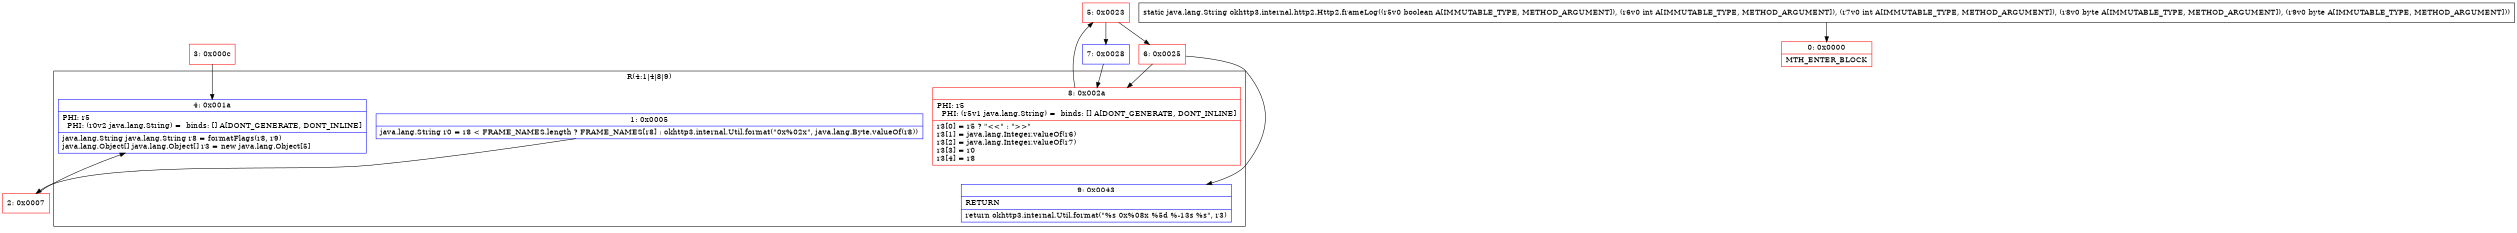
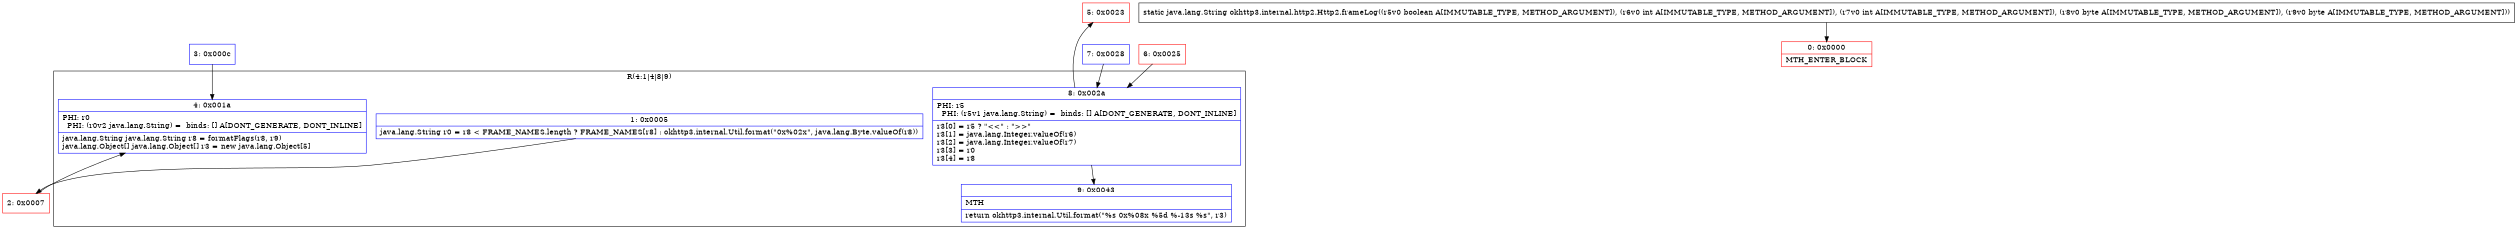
  digraph {
    fontname="DejaVu Serif"
    node [color=blue fontname="DejaVu Serif" shape=record]
    edge [fontname="DejaVu Serif"]
    n1 [label="{1\:\ 0x0005|java.lang.String r0 = r8 \< FRAME_NAMES.length ? FRAME_NAMES[r8] : okhttp3.internal.Util.format(\"0x%02x\", java.lang.Byte.valueOf(r8))\l}"]
-   n2 [label="{4\:\ 0x001a|PHI: r5 \l  PHI: (r0v2 java.lang.String) =  binds: [] A[DONT_GENERATE, DONT_INLINE]\l|java.lang.String java.lang.String r8 = formatFlags(r8, r9)\ljava.lang.Object[] java.lang.Object[] r3 = new java.lang.Object[5]\l}"]
-   n3 [color=red label="{8\:\ 0x002a|PHI: r5 \l  PHI: (r5v1 java.lang.String) =  binds: [] A[DONT_GENERATE, DONT_INLINE]\l|r3[0] = r5 ? \"\<\<\" : \"\>\>\"\lr3[1] = java.lang.Integer.valueOf(r6)\lr3[2] = java.lang.Integer.valueOf(r7)\lr3[3] = r0\lr3[4] = r8\l}"]
-   n4 [label="{9\:\ 0x0043|RETURN\l|return okhttp3.internal.Util.format(\"%s 0x%08x %5d %\-13s %s\", r3)\l}"]
+   n2 [label="{4\:\ 0x001a|PHI: r0 \l  PHI: (r0v2 java.lang.String) =  binds: [] A[DONT_GENERATE, DONT_INLINE]\l|java.lang.String java.lang.String r8 = formatFlags(r8, r9)\ljava.lang.Object[] java.lang.Object[] r3 = new java.lang.Object[5]\l}"]
+   n3 [label="{8\:\ 0x002a|PHI: r5 \l  PHI: (r5v1 java.lang.String) =  binds: [] A[DONT_GENERATE, DONT_INLINE]\l|r3[0] = r5 ? \"\<\<\" : \"\>\>\"\lr3[1] = java.lang.Integer.valueOf(r6)\lr3[2] = java.lang.Integer.valueOf(r7)\lr3[3] = r0\lr3[4] = r8\l}"]
+   n4 [label="{9\:\ 0x0043|MTH\l|return okhttp3.internal.Util.format(\"%s 0x%08x %5d %\-13s %s\", r3)\l}"]
    n5 [color=red label="{2\:\ 0x0007}"]
    n6 [color=red label="{5\:\ 0x0023}"]
-   n7 [color=red label="{3\:\ 0x000c}"]
+   n7 [label="{3\:\ 0x000c}"]
    n8 [color=red label="{6\:\ 0x0025}"]
    n9 [label="{7\:\ 0x0028}"]
    n10 [color=red label="{0\:\ 0x0000|MTH_ENTER_BLOCK\l}"]
    n11 [label="{static java.lang.String okhttp3.internal.http2.Http2.frameLog((r5v0 boolean A[IMMUTABLE_TYPE, METHOD_ARGUMENT]), (r6v0 int A[IMMUTABLE_TYPE, METHOD_ARGUMENT]), (r7v0 int A[IMMUTABLE_TYPE, METHOD_ARGUMENT]), (r8v0 byte A[IMMUTABLE_TYPE, METHOD_ARGUMENT]), (r9v0 byte A[IMMUTABLE_TYPE, METHOD_ARGUMENT])) }" color=""]
    subgraph cluster_1 {
      label="R(4:1|4|8|9)"
      n1
      n2
      n3
      n4
    }
    n1 -> n5
-   n8 -> n4
+   n3 -> n4
    n3 -> n6
    n5 -> n2
-   n6 -> n8
-   n6 -> n9
    n7 -> n2
    n8 -> n3
    n9 -> n3
    n11 -> n10
  }
